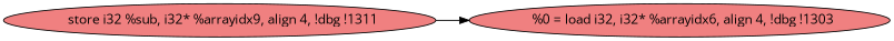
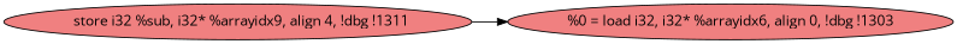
  digraph {
    rankdir=LR
    fontname="Open Sans"
    node [fillcolor=lightcoral shape=ellipse style=filled fontname="Open Sans"]
-   n1 [label="  %0 = load i32, i32* %arrayidx6, align 4, !dbg !1303"]
+   n1 [label="%0 = load i32, i32* %arrayidx6, align 0, !dbg !1303"]
    n2 [label="  store i32 %sub, i32* %arrayidx9, align 4, !dbg !1311"]
    n2 -> n1 [fontname="Open Sans"]
  }
